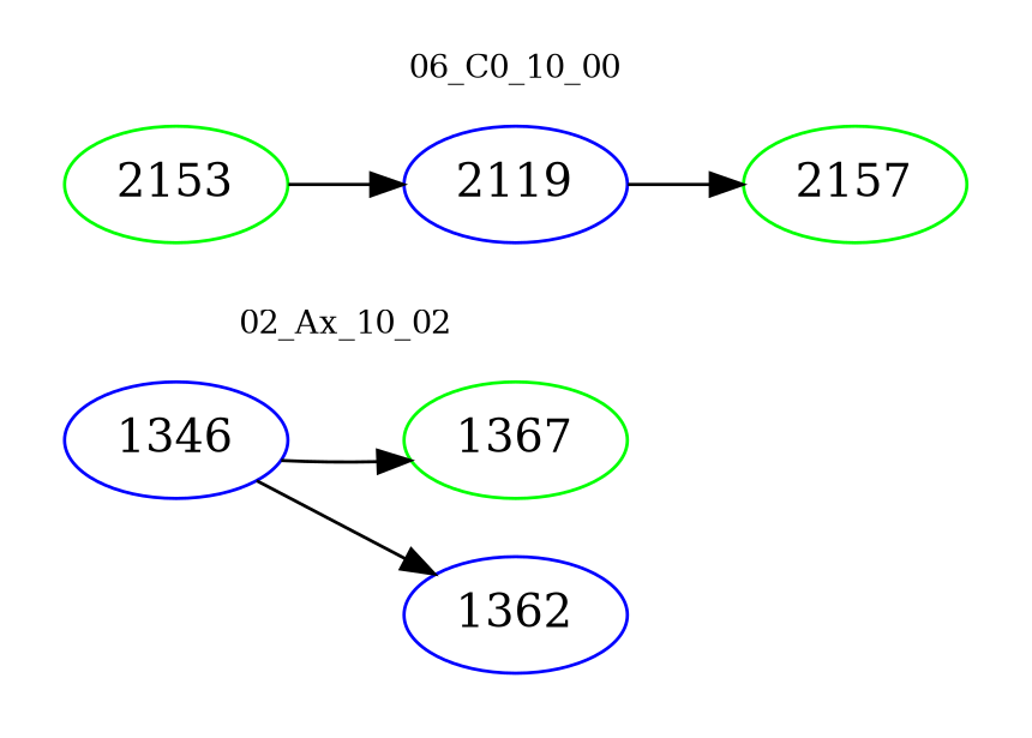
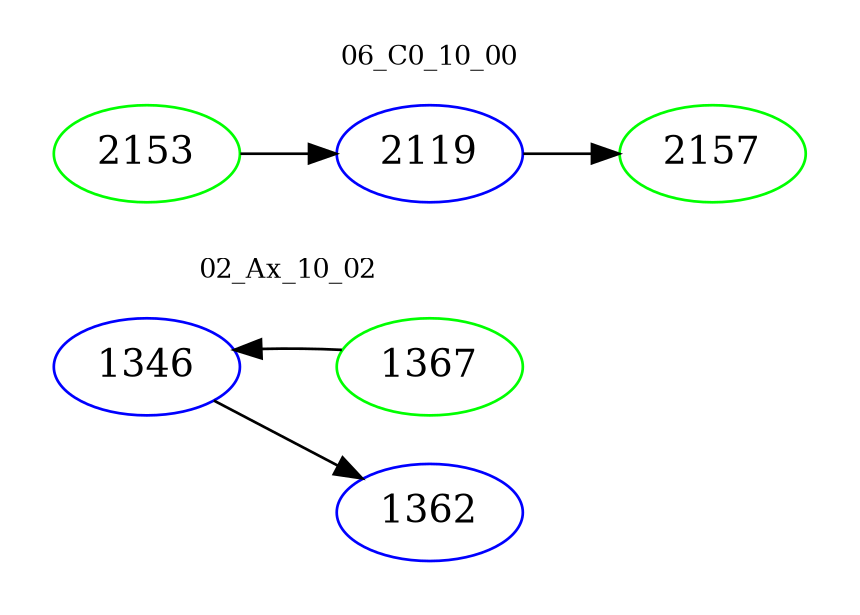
  digraph {
    rankdir=LR
    node [color=blue]
    edge [color=black]
    n1 [label=1362]
    n2 [label=1346]
    n3 [color=green label=1367]
    n4 [color=green label=2153]
    n5 [label=2119]
    n6 [color=green label=2157]
    subgraph cluster_1 {
      color=white
      fontsize=10
      label="02_Ax_10_02"
      n1
      n2
      n3
    }
    subgraph cluster_2 {
      color=white
      fontsize=10
      label="06_C0_10_00"
      n4
      n5
      n6
    }
    n2 -> n1
-   n2 -> n3
+   n3 -> n2
    n4 -> n5
    n5 -> n6
  }
